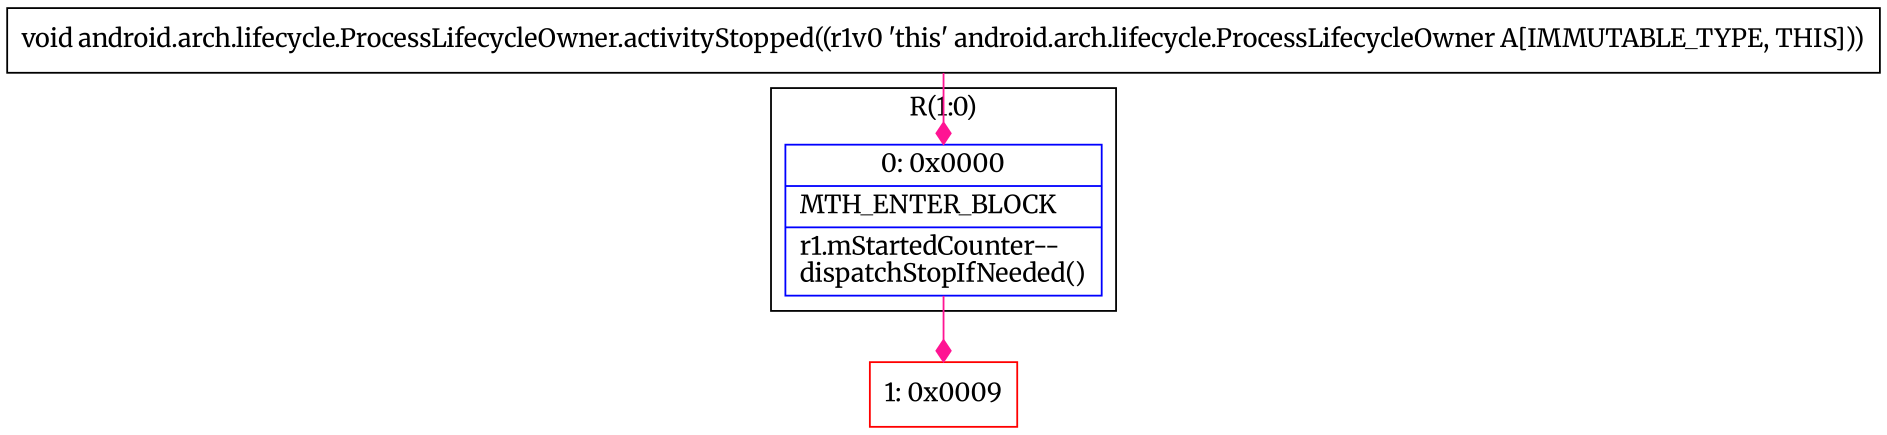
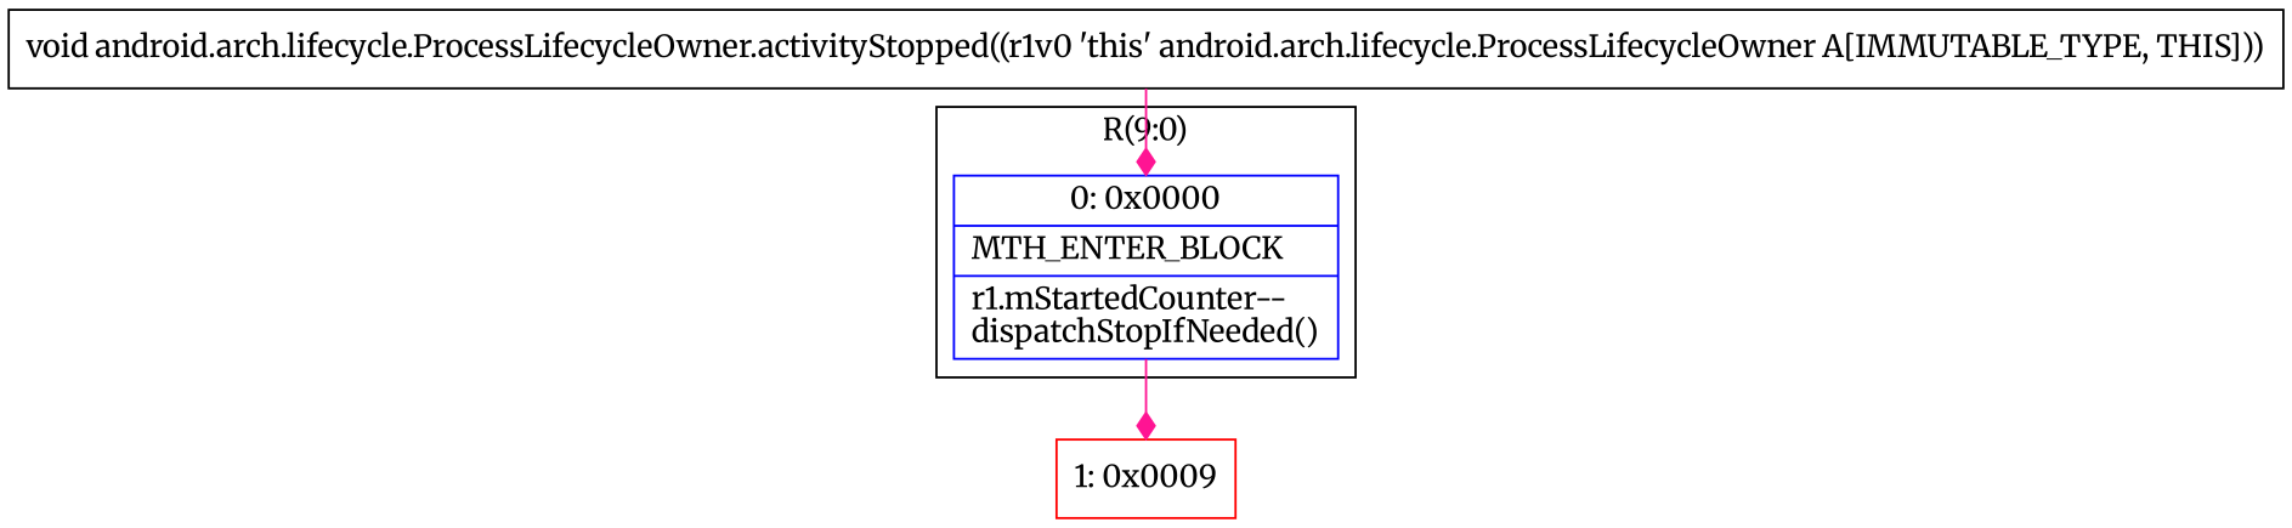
  digraph {
    fontname=Merriweather
    node [shape=record fontname=Merriweather]
    edge [color=deeppink arrowhead=diamond fontname=Merriweather]
    n1 [color=blue label="{0\:\ 0x0000|MTH_ENTER_BLOCK\l|r1.mStartedCounter\-\-\ldispatchStopIfNeeded()\l}"]
    n2 [color=red label="{1\:\ 0x0009}"]
    n3 [label="{void android.arch.lifecycle.ProcessLifecycleOwner.activityStopped((r1v0 'this' android.arch.lifecycle.ProcessLifecycleOwner A[IMMUTABLE_TYPE, THIS])) }"]
    subgraph cluster_1 {
-     label="R(1:0)"
+     label="R(9:0)"
      n1
    }
    n1 -> n2
    n3 -> n1
  }
